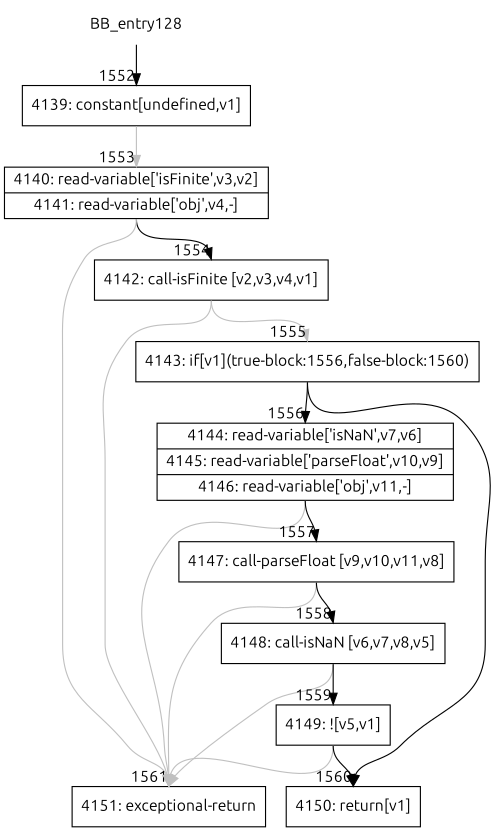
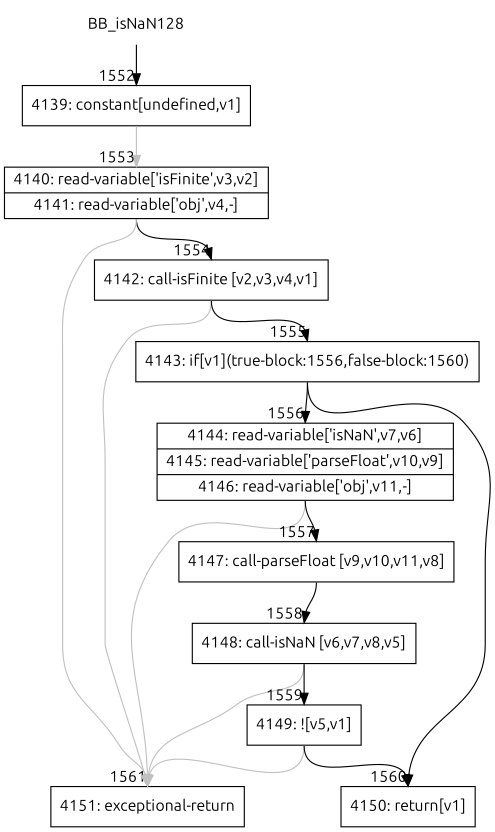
  digraph {
    fontname=Ubuntu
    rankdir=TD
    node [fontname=Ubuntu shape=record]
    edge [fontname=Ubuntu headport=n tailport=s]
-   BB_entry128 [shape=none]
+   BB_entry128 [shape=none label=BB_isNaN128]
    n2 [label="{4139: constant[undefined,v1]}"]
    n3 [label="{4140: read-variable['isFinite',v3,v2]|4141: read-variable['obj',v4,-]}"]
    n4 [label="{4142: call-isFinite [v2,v3,v4,v1]}"]
    n5 [label="{4151: exceptional-return}"]
    n6 [label="{4143: if[v1](true-block:1556,false-block:1560)}"]
    n7 [label="{4150: return[v1]}"]
    n8 [label="{4144: read-variable['isNaN',v7,v6]|4145: read-variable['parseFloat',v10,v9]|4146: read-variable['obj',v11,-]}"]
    n9 [label="{4147: call-parseFloat [v9,v10,v11,v8]}"]
    n10 [label="{4148: call-isNaN [v6,v7,v8,v5]}"]
    n11 [label="{4149: ![v5,v1]}"]
    BB_entry128 -> n2 [headlabel="    1552"]
    n2 -> n3 [color=gray headlabel="      1553"]
    n3 -> n4 [headlabel="      1554"]
    n3 -> n5 [color=gray headlabel="      1561"]
    n4 -> n5 [color=gray]
-   n4 -> n6 [headlabel="      1555" color=gray]
+   n4 -> n6 [headlabel="      1555"]
    n6 -> n7 [headlabel="      1560"]
    n6 -> n8 [headlabel="      1556"]
    n8 -> n5 [color=gray]
    n8 -> n9 [headlabel="      1557"]
-   n9 -> n5 [color=gray]
    n9 -> n10 [headlabel="      1558"]
    n10 -> n5 [color=gray]
    n10 -> n11 [headlabel="      1559"]
    n11 -> n5 [color=gray]
    n11 -> n7
  }
